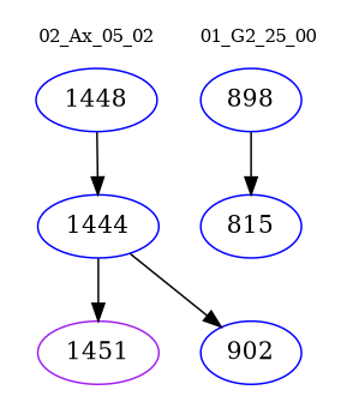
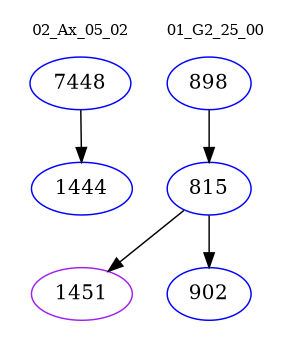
  digraph {
    node [color=blue]
    edge [color=black]
-   n1 [label=1448]
+   n1 [label=7448]
    n2 [label=1444]
    n3 [color=purple label=1451]
    n4 [label=898]
    n5 [label=815]
    n6 [label=902]
    subgraph cluster_1 {
      color=white
      fontsize=10
      label="02_Ax_05_02"
      n1
      n2
      n3
    }
    subgraph cluster_2 {
      color=white
      fontsize=10
      label="01_G2_25_00"
      n4
      n5
      n6
    }
    n1 -> n2
-   n2 -> n3
+   n5 -> n3
    n4 -> n5
-   n2 -> n6
+   n5 -> n6
  }
